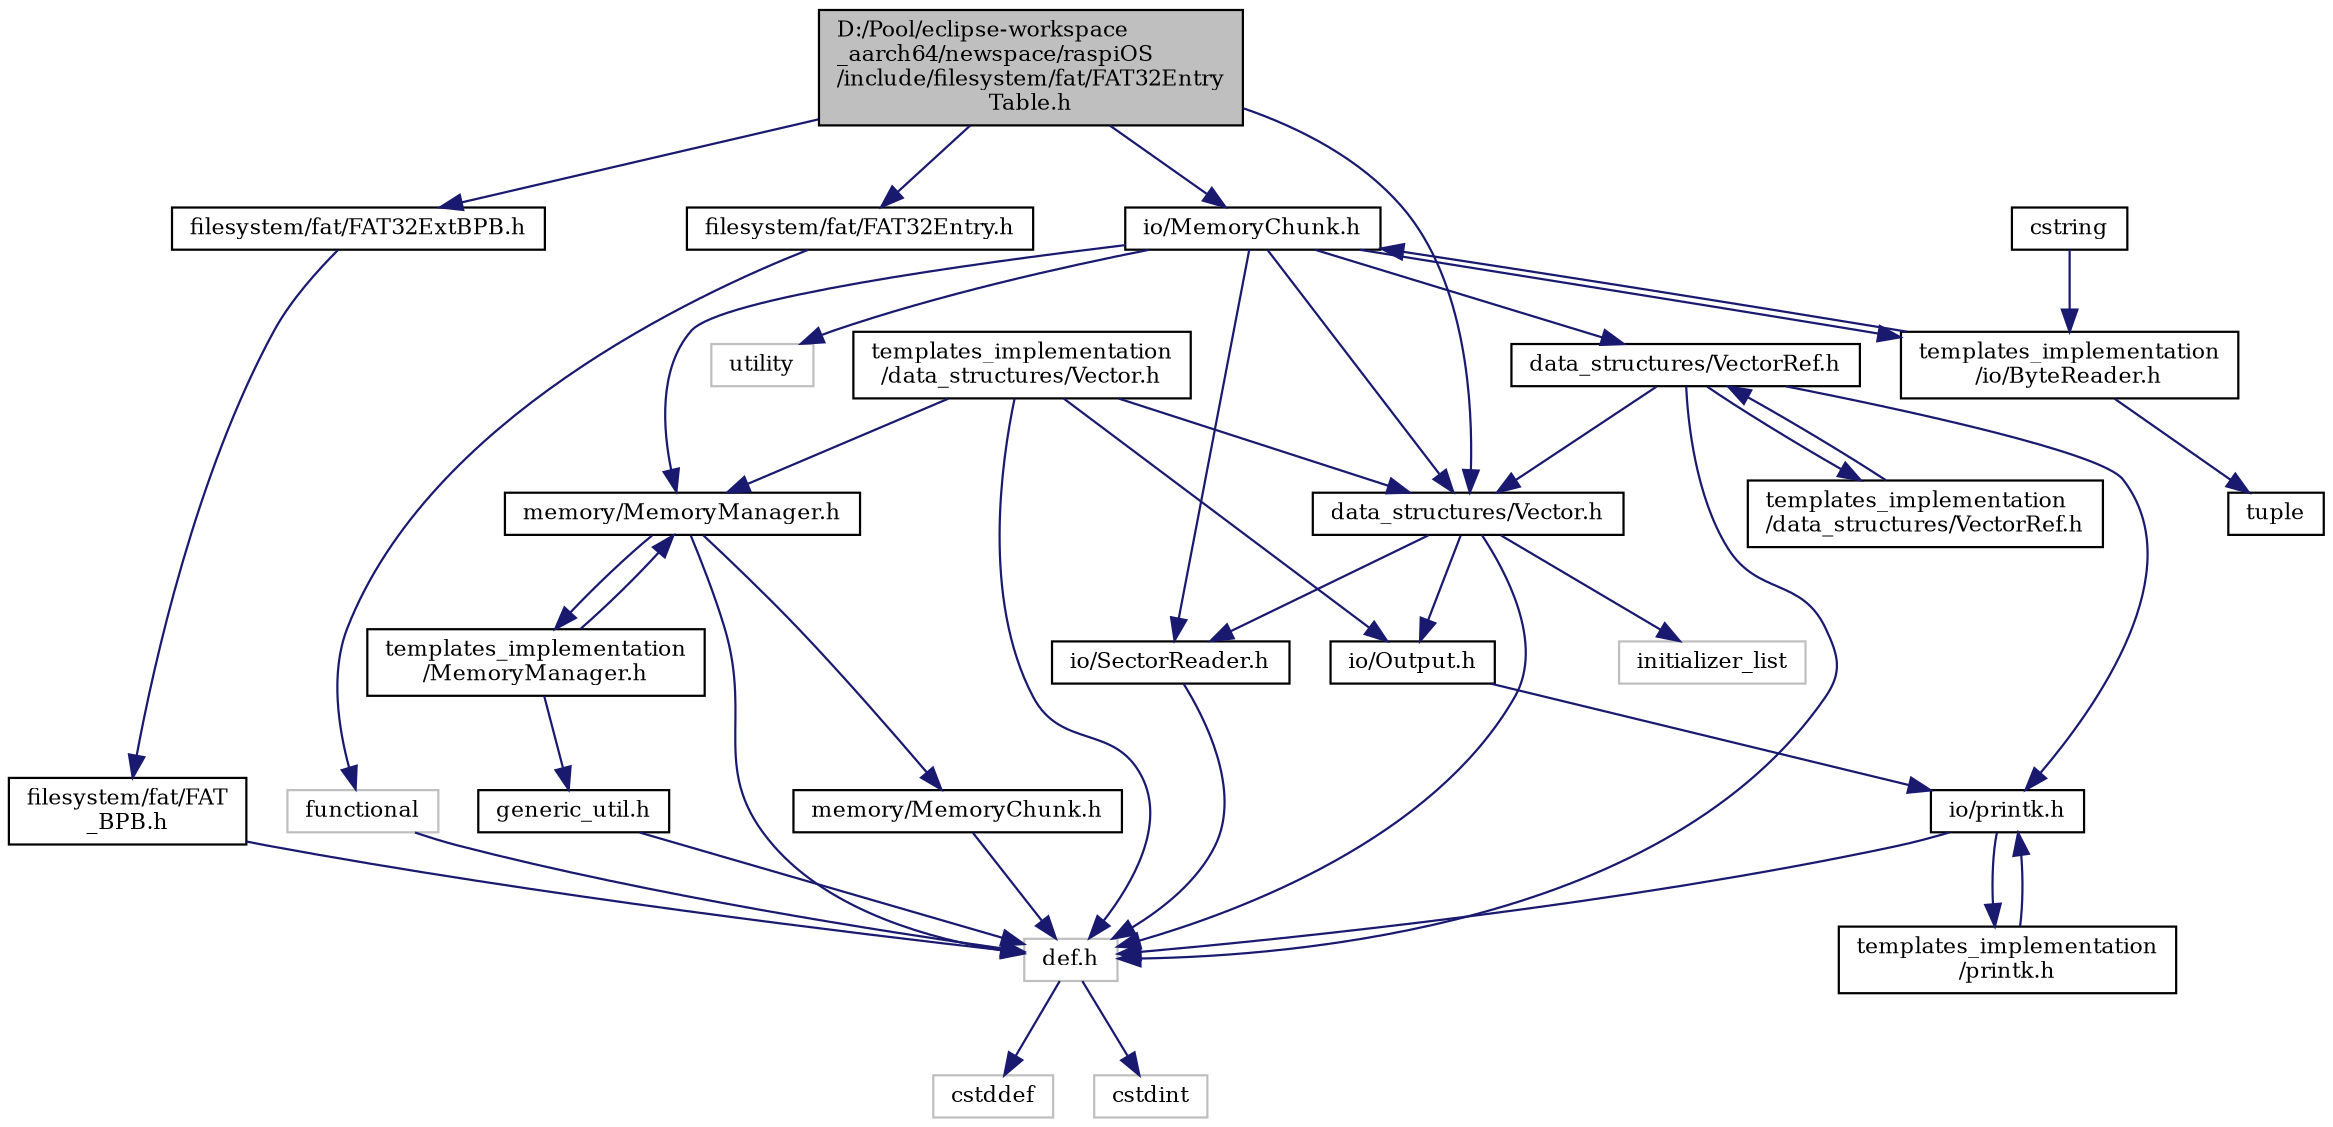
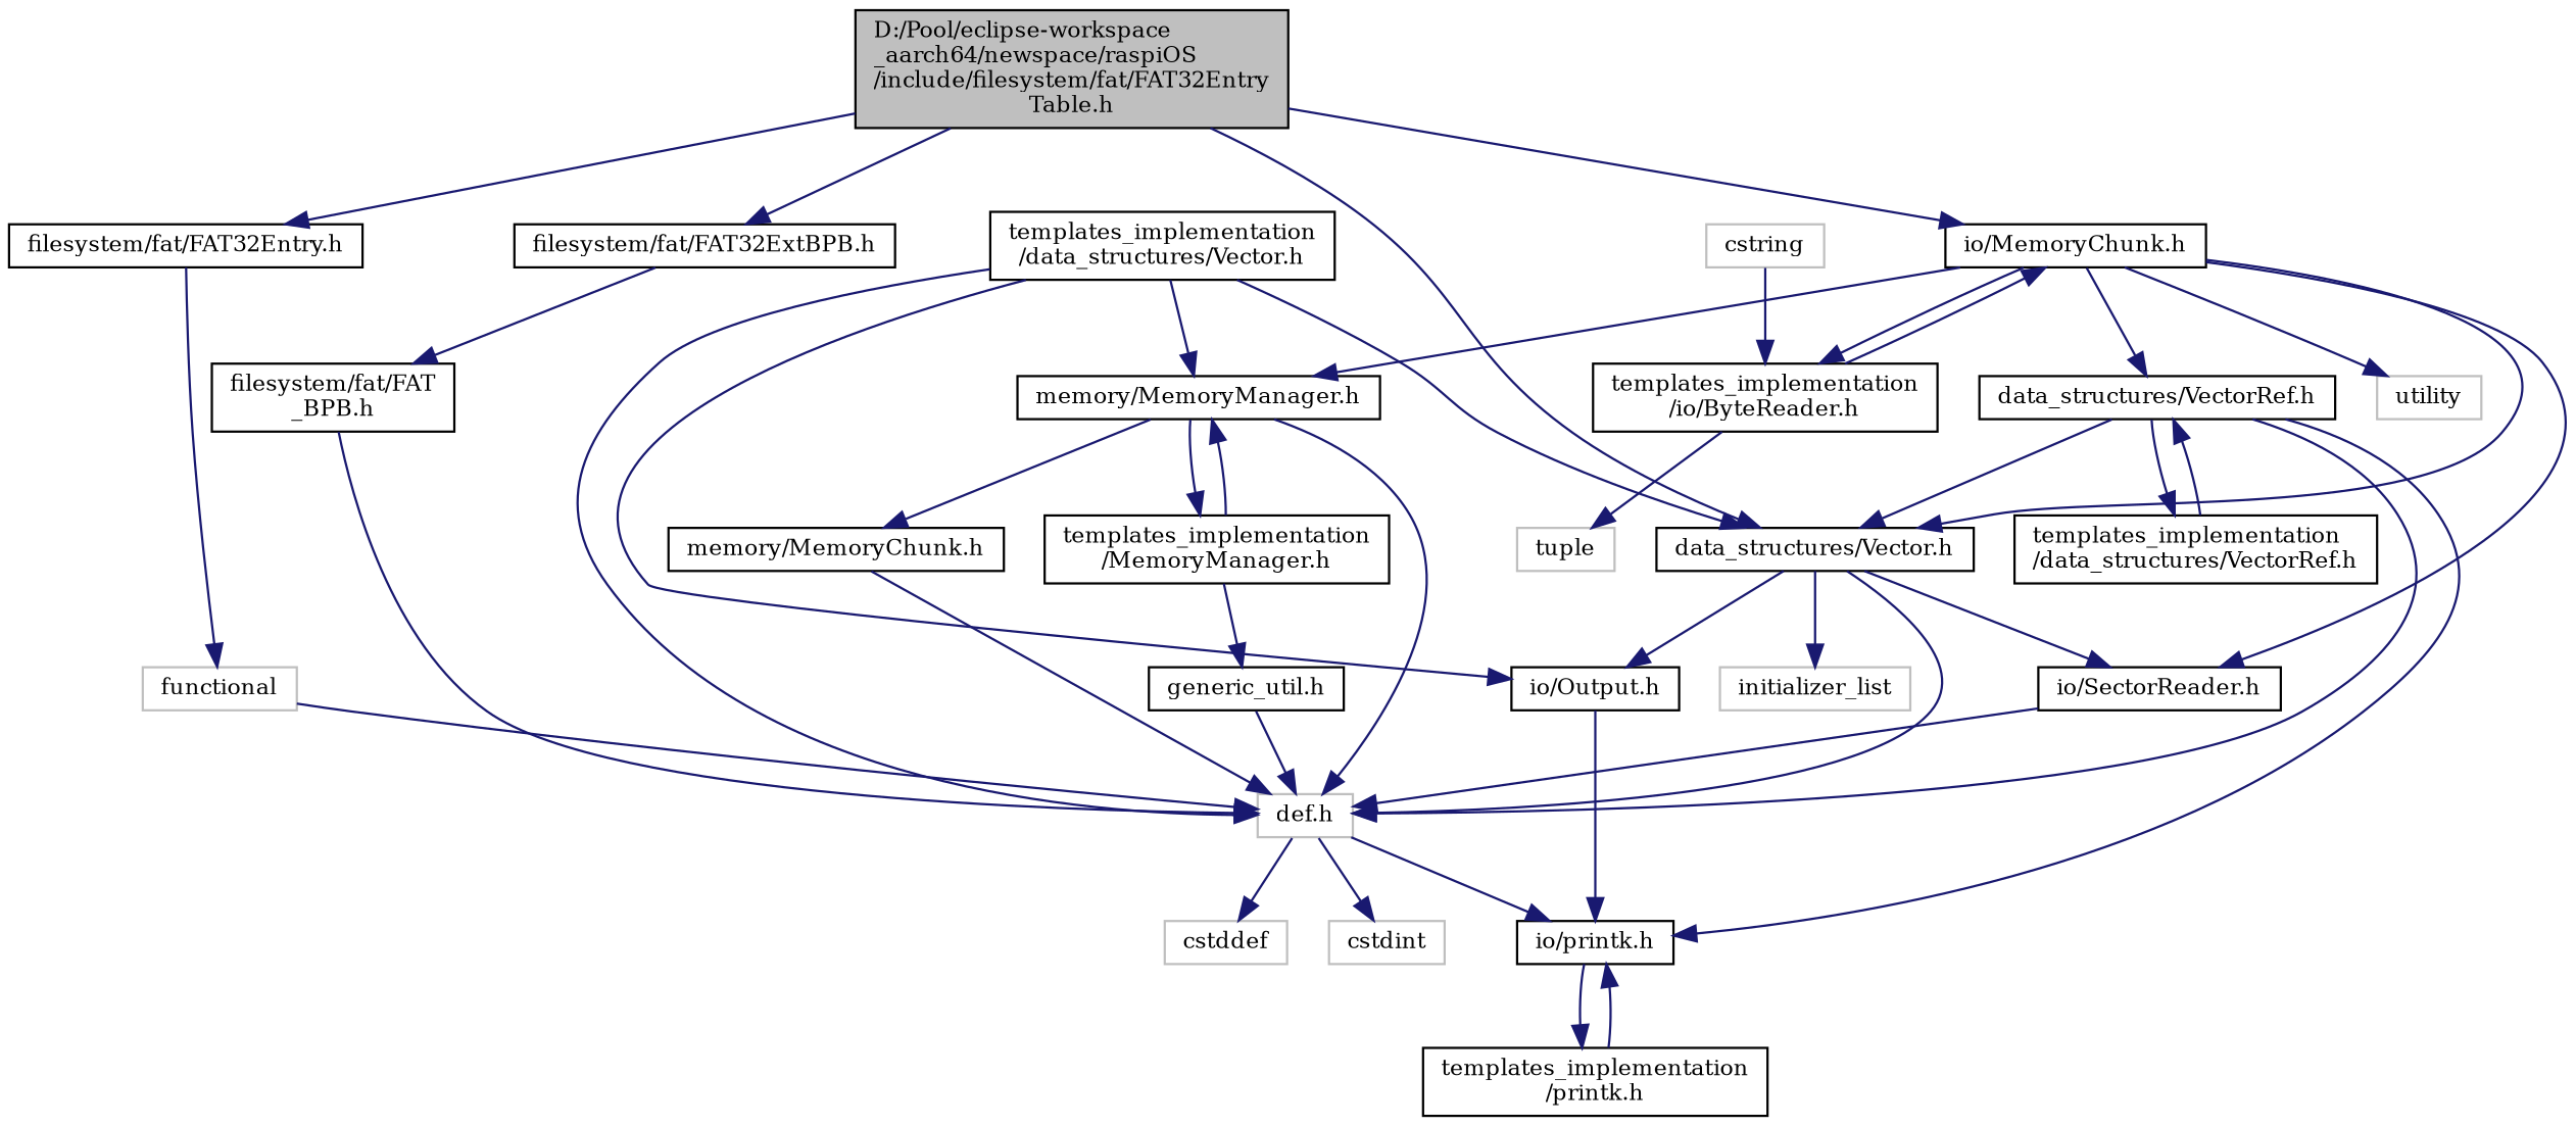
  digraph {
    fontname="DejaVu Serif"
    node [color=black fillcolor=white fontname="DejaVu Serif" fontsize=10 shape=record style=filled]
    edge [color=midnightblue fontname="DejaVu Serif" fontsize=10 labelfontname=Helvetica labelfontsize=10 style=solid]
    n1 [fillcolor=grey75 fontcolor=black height=0.2 label="D:/Pool/eclipse-workspace\l_aarch64/newspace/raspiOS\l/include/filesystem/fat/FAT32Entry\lTable.h" width=0.4]
    n2 [height=0.2 label="data_structures/Vector.h" width=0.4]
    n3 [height=0.2 label="filesystem/fat/FAT32Entry.h" width=0.4]
    n4 [height=0.2 label="filesystem/fat/FAT32ExtBPB.h" width=0.4]
    n5 [height=0.2 label="io/MemoryChunk.h" width=0.4]
    n6 [color=grey75 height=0.2 label="def.h" width=0.4]
    n7 [color=grey75 height=0.2 label=initializer_list width=0.4]
    n8 [height=0.2 label="io/SectorReader.h" width=0.4]
    n9 [height=0.2 label="io/Output.h" width=0.4]
    n10 [color=grey75 height=0.2 label=functional width=0.4]
    n11 [height=0.2 label="filesystem/fat/FAT\l_BPB.h" width=0.4]
    n12 [height=0.2 label="memory/MemoryManager.h" width=0.4]
    n13 [height=0.2 label="data_structures/VectorRef.h" width=0.4]
    n14 [color=grey75 height=0.2 label=utility width=0.4]
    n15 [height=0.2 label="templates_implementation\l/io/ByteReader.h" width=0.4]
    n16 [color=grey75 height=0.2 label=cstddef width=0.4]
    n17 [color=grey75 height=0.2 label=cstdint width=0.4]
    n18 [height=0.2 label="io/printk.h" width=0.4]
    n19 [height=0.2 label="templates_implementation\l/data_structures/Vector.h" width=0.4]
    n20 [height=0.2 label="templates_implementation\l/printk.h" width=0.4]
    n21 [height=0.2 label="memory/MemoryChunk.h" width=0.4]
    n22 [height=0.2 label="templates_implementation\l/MemoryManager.h" width=0.4]
    n23 [height=0.2 label="generic_util.h" width=0.4]
    n24 [height=0.2 label="templates_implementation\l/data_structures/VectorRef.h" width=0.4]
-   n25 [height=0.2 label=tuple width=0.4]
-   n26 [height=0.2 label=cstring width=0.4]
+   n25 [color=grey75 height=0.2 label=tuple width=0.4]
+   n26 [color=grey75 height=0.2 label=cstring width=0.4]
    n1 -> n2
    n1 -> n3
    n1 -> n4
    n1 -> n5
    n2 -> n6
    n2 -> n7
    n2 -> n8
    n2 -> n9
    n3 -> n10
    n4 -> n11
    n5 -> n2
    n5 -> n8
    n5 -> n12
    n5 -> n13
    n5 -> n14
    n5 -> n15
    n6 -> n16
    n6 -> n17
    n8 -> n6
    n9 -> n18
    n10 -> n6
    n11 -> n6
    n12 -> n6
    n12 -> n21
    n12 -> n22
    n13 -> n2
    n13 -> n6
    n13 -> n18
    n13 -> n24
    n15 -> n5
    n15 -> n25
-   n18 -> n6
+   n6 -> n18
    n18 -> n20
    n19 -> n2
    n19 -> n6
    n19 -> n9
    n19 -> n12
    n20 -> n18
    n21 -> n6
    n22 -> n12
    n22 -> n23
    n23 -> n6
    n24 -> n13
    n26 -> n15
  }
